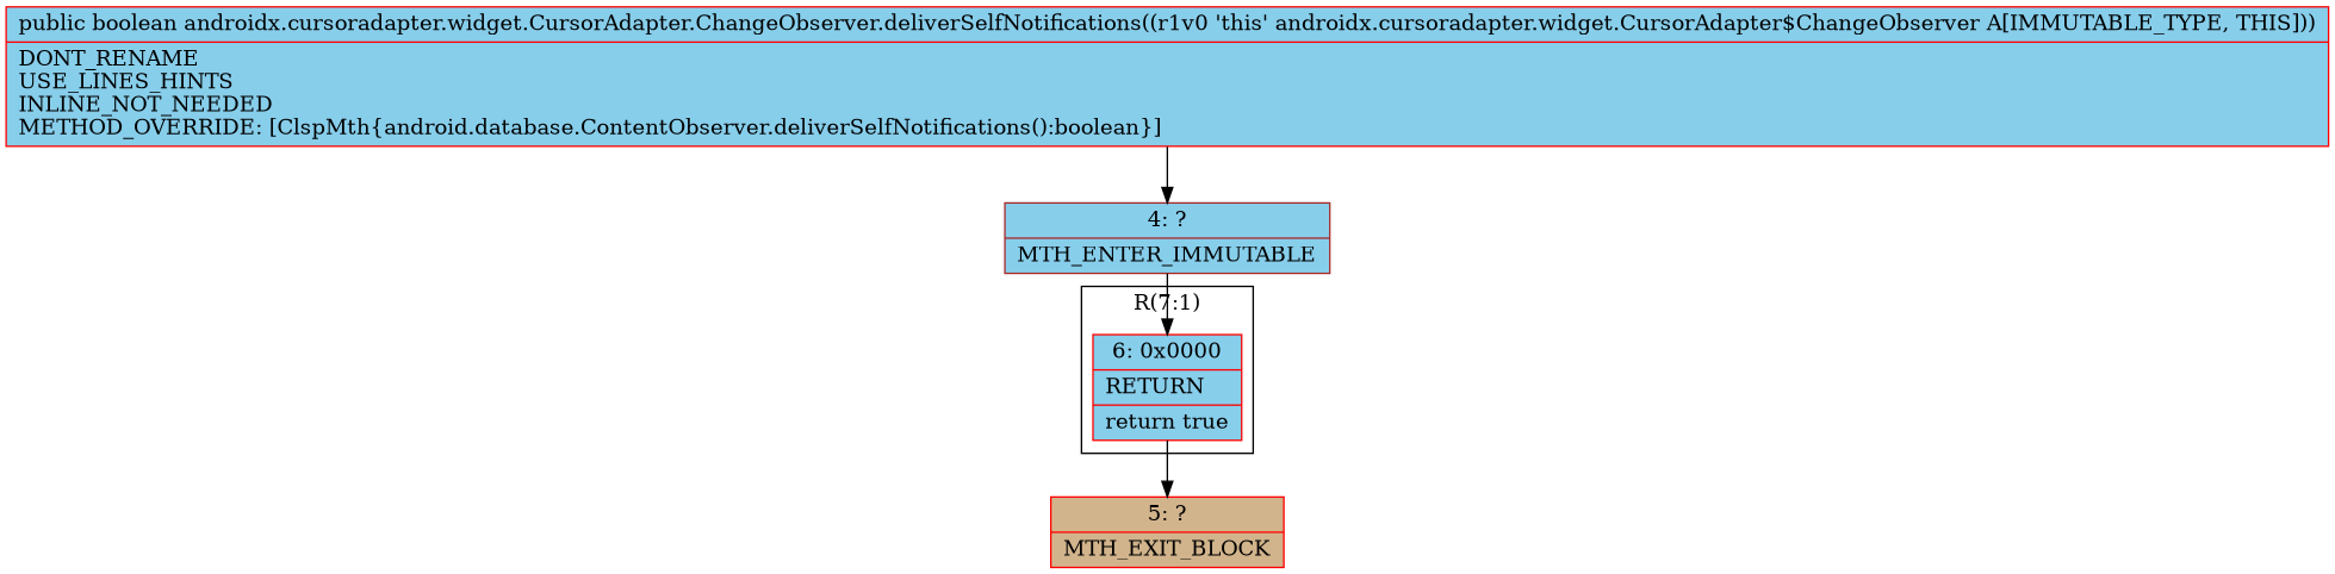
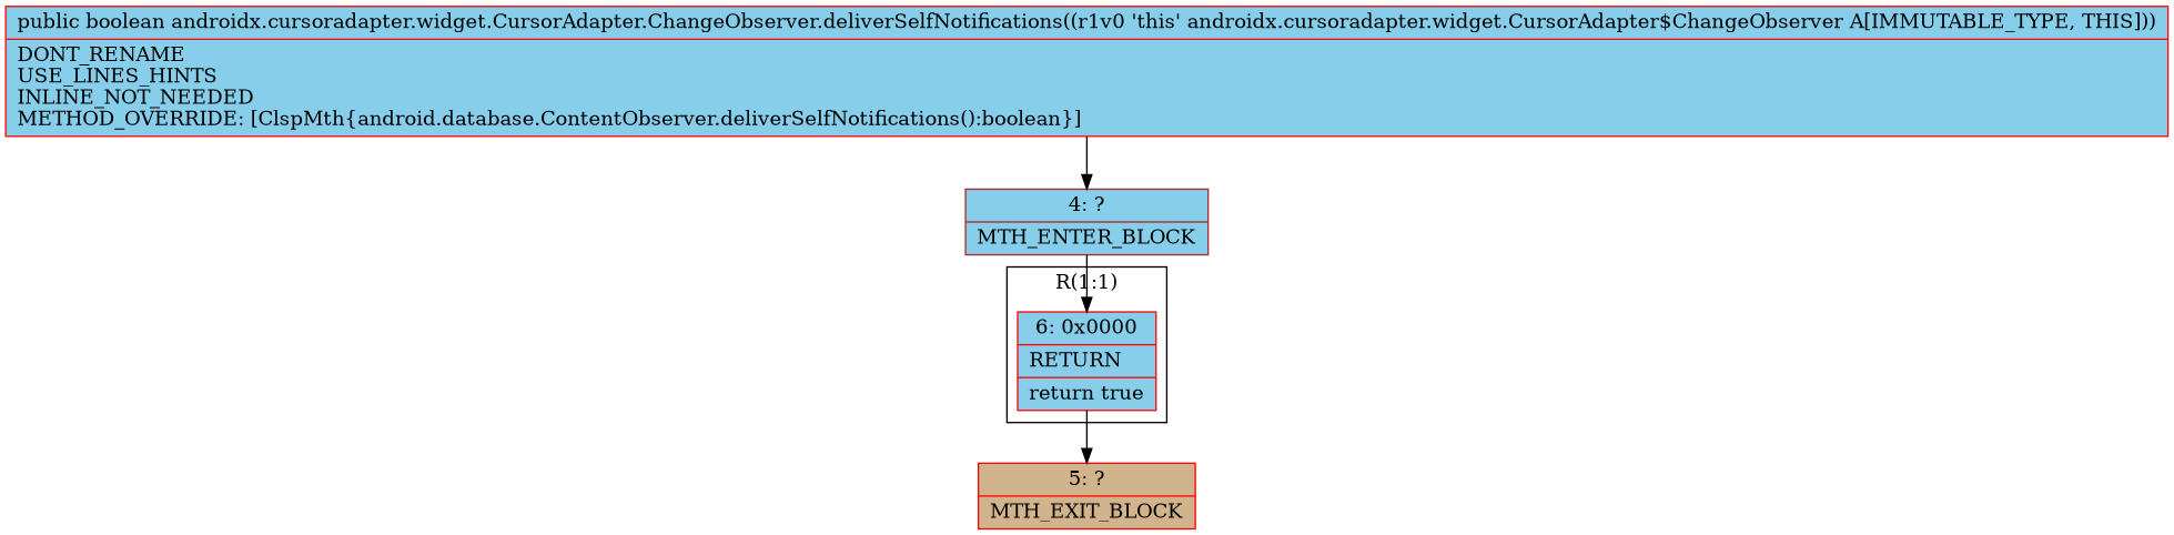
  digraph {
    node [color=red fillcolor=skyblue shape=record style=filled]
    n1 [label="{6\:\ 0x0000|RETURN\l|return true\l}"]
    n2 [fillcolor=tan label="{5\:\ ?|MTH_EXIT_BLOCK\l}"]
-   n3 [color=brown label="{4\:\ ?|MTH_ENTER_IMMUTABLE\l}"]
+   n3 [color=brown label="{4\:\ ?|MTH_ENTER_BLOCK\l}"]
    n4 [label="{public boolean androidx.cursoradapter.widget.CursorAdapter.ChangeObserver.deliverSelfNotifications((r1v0 'this' androidx.cursoradapter.widget.CursorAdapter$ChangeObserver A[IMMUTABLE_TYPE, THIS]))  | DONT_RENAME\lUSE_LINES_HINTS\lINLINE_NOT_NEEDED\lMETHOD_OVERRIDE: [ClspMth\{android.database.ContentObserver.deliverSelfNotifications():boolean\}]\l}"]
    subgraph cluster_1 {
-     label="R(7:1)"
+     label="R(1:1)"
      n1
    }
    n1 -> n2
    n3 -> n1
    n4 -> n3
  }
